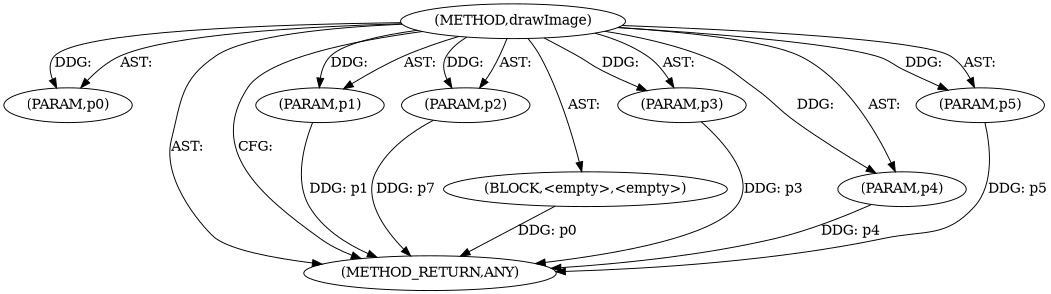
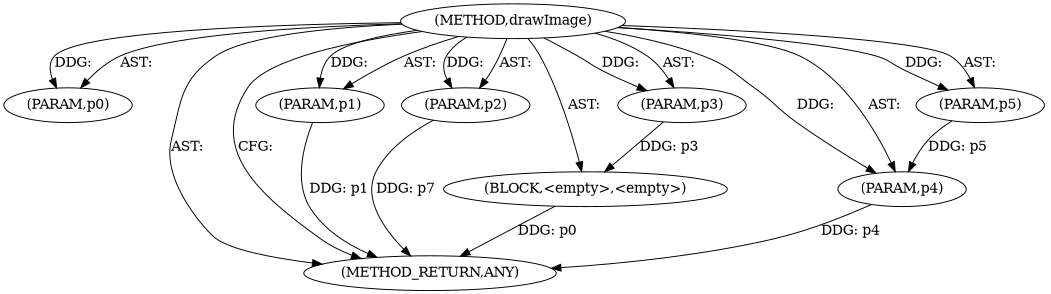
  digraph {
    n1 [label=<(METHOD,drawImage)>]
    n2 [label=<(PARAM,p0)>]
    n3 [label=<(PARAM,p1)>]
    n4 [label=<(PARAM,p2)>]
    n5 [label=<(PARAM,p3)>]
    n6 [label=<(PARAM,p4)>]
    n7 [label=<(PARAM,p5)>]
    n8 [label=<(BLOCK,&lt;empty&gt;,&lt;empty&gt;)>]
    n9 [label=<(METHOD_RETURN,ANY)>]
    n1 -> n2 [label="AST: "]
    n1 -> n2 [label="DDG: "]
    n1 -> n3 [label="AST: "]
    n1 -> n3 [label="DDG: "]
    n1 -> n4 [label="AST: "]
    n1 -> n4 [label="DDG: "]
    n1 -> n5 [label="AST: "]
    n1 -> n5 [label="DDG: "]
    n1 -> n6 [label="AST: "]
    n1 -> n6 [label="DDG: "]
    n1 -> n7 [label="AST: "]
    n1 -> n7 [label="DDG: "]
    n1 -> n8 [label="AST: "]
    n1 -> n9 [label="AST: "]
    n1 -> n9 [label="CFG: "]
    n3 -> n9 [label="DDG: p1"]
    n4 -> n9 [label="DDG: p7"]
-   n5 -> n9 [label="DDG: p3"]
+   n5 -> n8 [label="DDG: p3"]
    n6 -> n9 [label="DDG: p4"]
-   n7 -> n9 [label="DDG: p5"]
+   n7 -> n6 [label="DDG: p5"]
    n8 -> n9 [label="DDG: p0"]
  }
